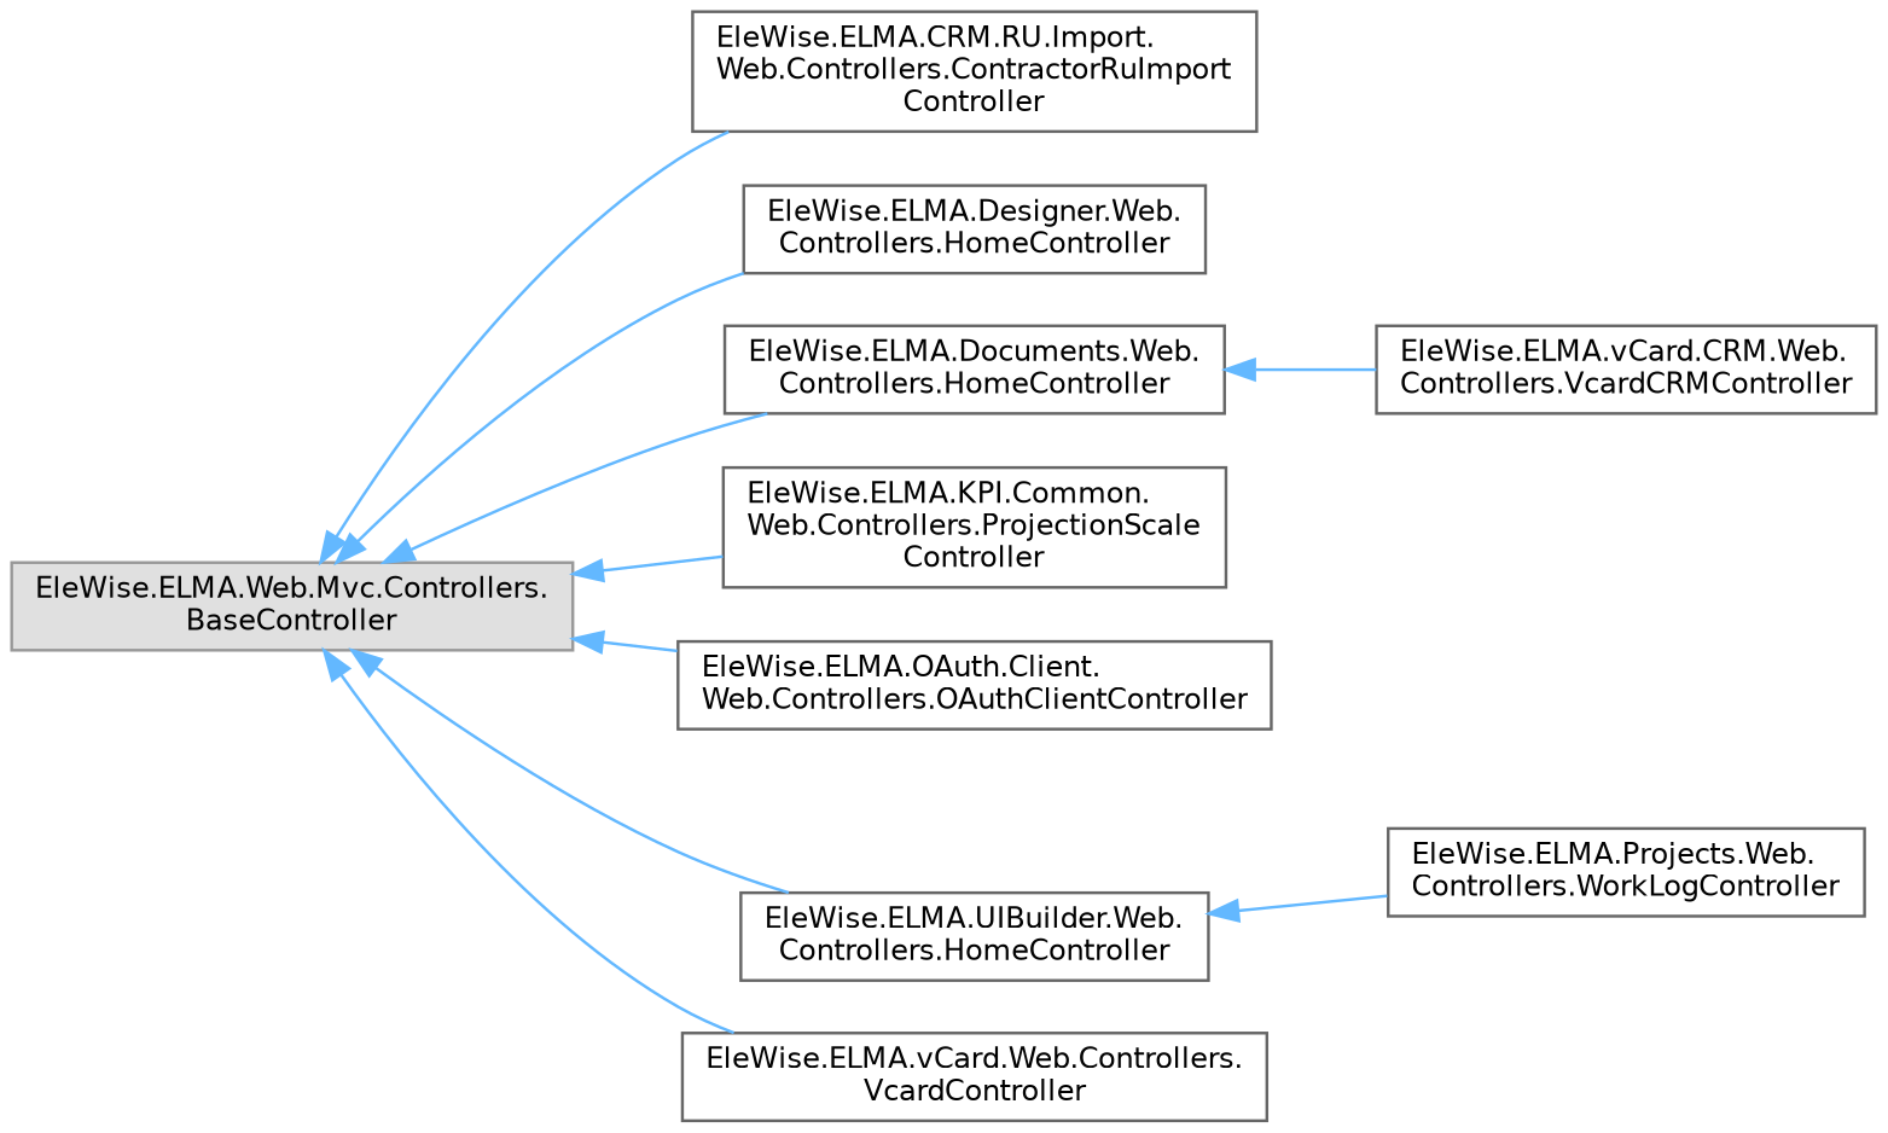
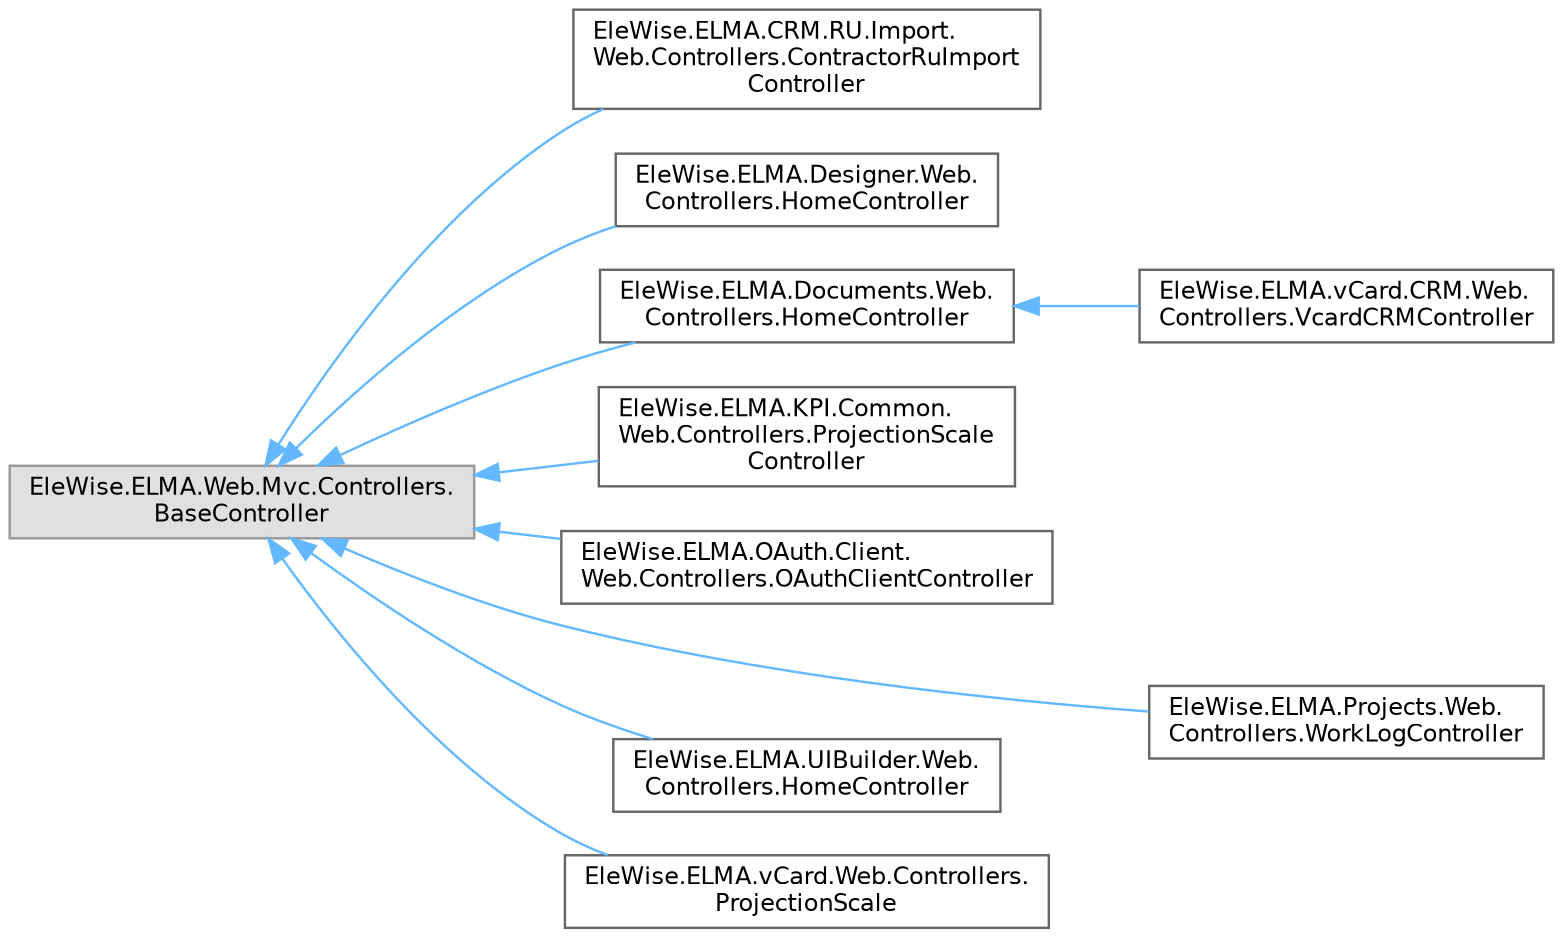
  digraph {
    rankdir=LR
    node [color=grey40 fillcolor=white fontname=Helvetica fontsize=10 shape=box style=filled]
    edge [color=steelblue1 dir=back fontname=Helvetica fontsize=10 labelfontname=Helvetica labelfontsize=10 style=solid]
    n1 [color=grey60 fillcolor="#E0E0E0" height=0.2 label="EleWise.ELMA.Web.Mvc.Controllers.\lBaseController" width=0.4]
    n2 [height=0.2 label="EleWise.ELMA.CRM.RU.Import.\lWeb.Controllers.ContractorRuImport\lController" width=0.4]
    n3 [height=0.2 label="EleWise.ELMA.Designer.Web.\lControllers.HomeController" width=0.4]
    n4 [height=0.2 label="EleWise.ELMA.Documents.Web.\lControllers.HomeController" width=0.4]
    n5 [height=0.2 label="EleWise.ELMA.KPI.Common.\lWeb.Controllers.ProjectionScale\lController" width=0.4]
    n6 [height=0.2 label="EleWise.ELMA.OAuth.Client.\lWeb.Controllers.OAuthClientController" width=0.4]
    n7 [height=0.2 label="EleWise.ELMA.Projects.Web.\lControllers.WorkLogController" width=0.4]
    n8 [height=0.2 label="EleWise.ELMA.UIBuilder.Web.\lControllers.HomeController" width=0.4]
-   n9 [height=0.2 label="EleWise.ELMA.vCard.Web.Controllers.\lVcardController" width=0.4]
+   n9 [height=0.2 label="EleWise.ELMA.vCard.Web.Controllers.\lProjectionScale" width=0.4]
    n10 [height=0.2 label="EleWise.ELMA.vCard.CRM.Web.\lControllers.VcardCRMController" width=0.4]
    n1 -> n2
    n1 -> n3
    n1 -> n4
    n1 -> n5
    n1 -> n6
-   n8 -> n7
+   n1 -> n7
    n1 -> n8
    n1 -> n9
    n4 -> n10
  }
